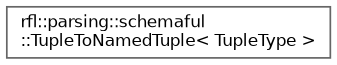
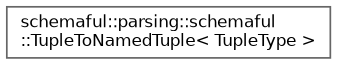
  digraph {
    rankdir=TB
-   n1 [color=grey40 fillcolor=white fontname=Helvetica fontsize=10 height=0.2 label="rfl::parsing::schemaful\l::TupleToNamedTuple\< TupleType \>" shape=box style=filled width=0.4]
+   n1 [color=grey40 fillcolor=white fontname=Helvetica fontsize=10 height=0.2 label="schemaful::parsing::schemaful\l::TupleToNamedTuple\< TupleType \>" shape=box style=filled width=0.4]
  }
